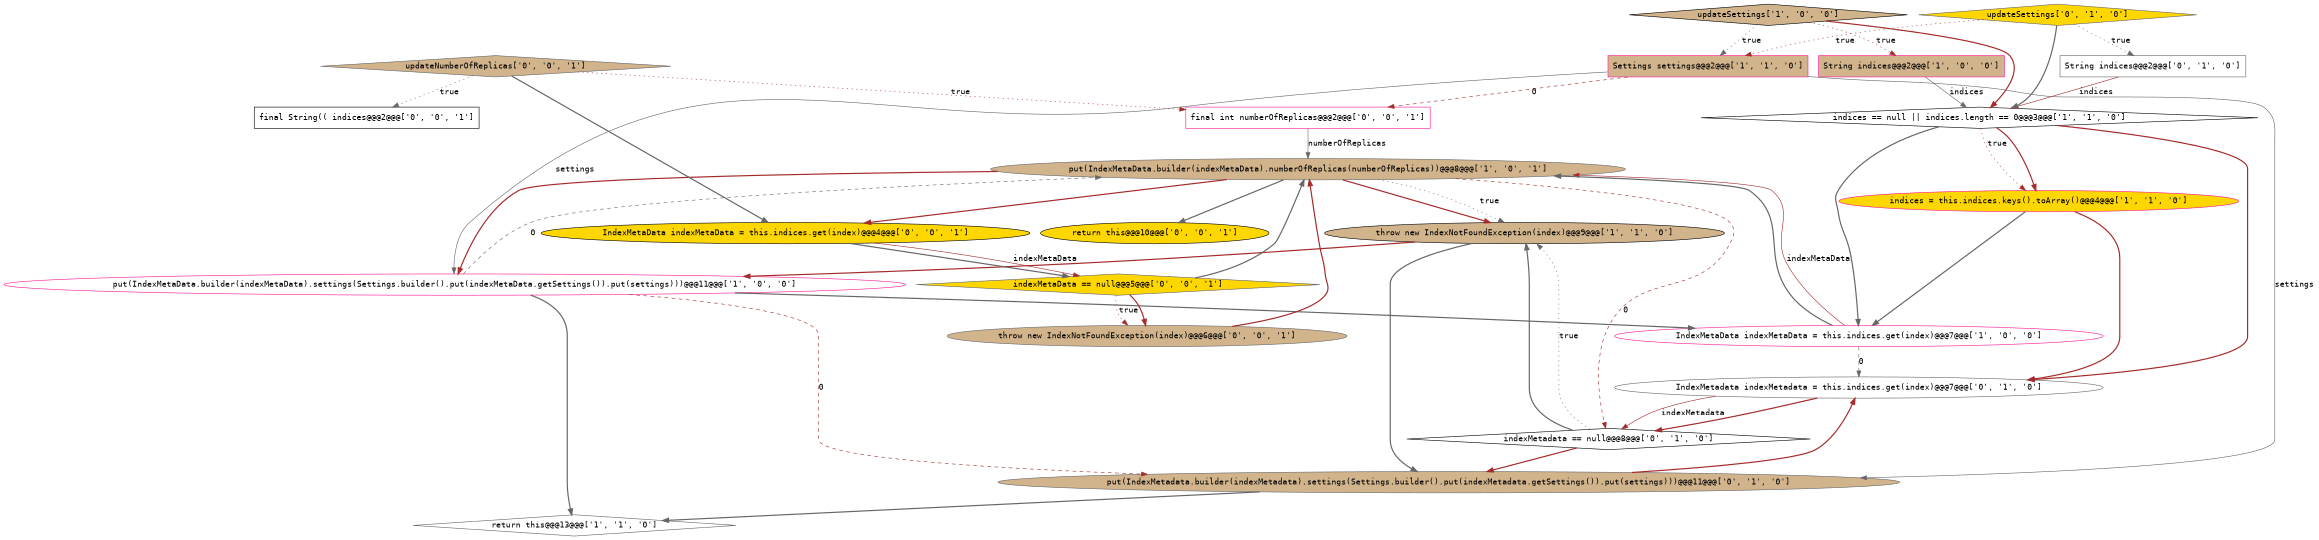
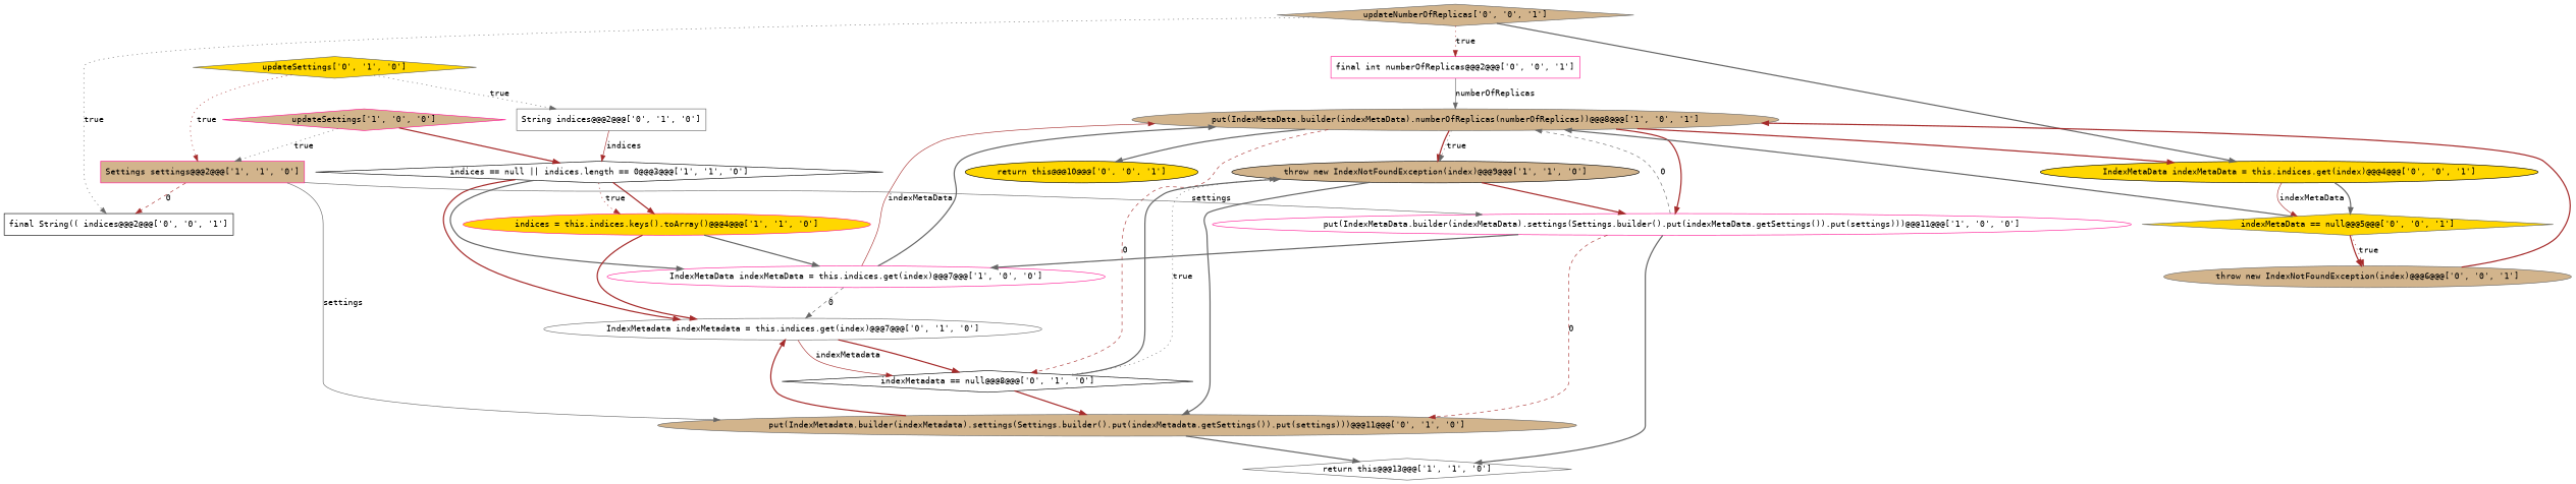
  digraph {
    fontname="DejaVu Sans Mono"
    node [color=gray40 fillcolor=white fontname="DejaVu Sans Mono" shape=ellipse style=filled]
    edge [color=brown fontname="DejaVu Sans Mono" style=bold]
    n1 [fillcolor=tan label="put(IndexMetaData.builder(indexMetaData).numberOfReplicas(numberOfReplicas))@@@8@@@['1', '0', '1']"]
    n2 [color=black fillcolor=tan label="throw new IndexNotFoundException(index)@@@9@@@['1', '1', '0']"]
    n3 [color=black fillcolor=gold label="return this@@@10@@@['0', '0', '1']"]
    n4 [color=black label="indexMetadata == null@@@8@@@['0', '1', '0']" shape=diamond]
    n5 [color=black fillcolor=gold label="IndexMetaData indexMetaData = this.indices.get(index)@@@4@@@['0', '0', '1']"]
    n6 [color=deeppink label="put(IndexMetaData.builder(indexMetaData).settings(Settings.builder().put(indexMetaData.getSettings()).put(settings)))@@@11@@@['1', '0', '0']"]
    n7 [fillcolor=tan label="put(IndexMetadata.builder(indexMetadata).settings(Settings.builder().put(indexMetadata.getSettings()).put(settings)))@@@11@@@['0', '1', '0']"]
    n8 [fillcolor=gold label="indexMetaData == null@@@5@@@['0', '0', '1']" shape=diamond]
    n9 [label="return this@@@13@@@['1', '1', '0']" shape=diamond]
    n10 [color=deeppink label="IndexMetaData indexMetaData = this.indices.get(index)@@@7@@@['1', '0', '0']"]
-   n11 [color=deeppink fillcolor=tan label="String indices@@@2@@@['1', '0', '0']" shape=box]
    n12 [color=black label="indices == null || indices.length == 0@@@3@@@['1', '1', '0']" shape=diamond]
    n13 [label="IndexMetadata indexMetadata = this.indices.get(index)@@@7@@@['0', '1', '0']"]
    n14 [color=deeppink fillcolor=gold label="indices = this.indices.keys().toArray()@@@4@@@['1', '1', '0']"]
    n15 [color=black label="final String(( indices@@@2@@@['0', '0', '1']" shape=box]
    n16 [color=deeppink fillcolor=tan label="Settings settings@@@2@@@['1', '1', '0']" shape=box]
    n17 [fillcolor=tan label="updateNumberOfReplicas['0', '0', '1']" shape=diamond]
    n18 [color=deeppink label="final int numberOfReplicas@@@2@@@['0', '0', '1']" shape=box]
    n19 [label="String indices@@@2@@@['0', '1', '0']" shape=box]
    n20 [fillcolor=tan label="throw new IndexNotFoundException(index)@@@6@@@['0', '0', '1']"]
    n21 [fillcolor=gold label="updateSettings['0', '1', '0']" shape=diamond]
-   n22 [color=black fillcolor=tan label="updateSettings['1', '0', '0']" shape=diamond]
+   n22 [color=deeppink fillcolor=tan label="updateSettings['1', '0', '0']" shape=diamond]
    n1 -> n2
    n1 -> n2 [color=gray40 label=true style=dotted]
    n1 -> n3 [color=gray40]
    n1 -> n4 [label=0 style=dashed]
    n1 -> n5
    n1 -> n6
    n2 -> n6
    n2 -> n7 [color=gray40]
    n4 -> n2 [color=gray40]
    n4 -> n2 [color=gray40 label=true style=dotted]
    n4 -> n7
    n5 -> n8 [color=gray40]
    n5 -> n8 [label=indexMetaData style=solid]
    n6 -> n1 [color=gray40 label=0 style=dashed]
    n6 -> n7 [label=0 style=dashed]
    n6 -> n9 [color=gray40]
    n6 -> n10 [color=gray40]
    n7 -> n9 [color=gray40]
    n7 -> n13
    n8 -> n1 [color=gray40]
    n8 -> n20 [label=true style=dotted]
    n8 -> n20
    n10 -> n1 [label=indexMetaData style=solid]
    n10 -> n1 [color=gray40]
    n10 -> n13 [color=gray40 label=0 style=dashed]
-   n11 -> n12 [color=gray40 label=indices style=solid]
    n12 -> n10 [color=gray40]
    n12 -> n13
    n12 -> n14
    n12 -> n14 [label=true style=dotted]
    n13 -> n4
    n13 -> n4 [label=indexMetadata style=solid]
    n14 -> n10 [color=gray40]
    n14 -> n13
    n16 -> n6 [color=gray40 label=settings style=solid]
    n16 -> n7 [color=gray40 label=settings style=solid]
-   n16 -> n18 [label=0 style=dashed]
+   n16 -> n15 [label=0 style=dashed]
    n17 -> n5 [color=gray40]
    n17 -> n15 [color=gray40 label=true style=dotted]
    n17 -> n18 [label=true style=dotted]
    n18 -> n1 [color=gray40 label=numberOfReplicas style=solid]
    n19 -> n12 [label=indices style=solid]
    n20 -> n1
-   n21 -> n12 [color=gray40]
    n21 -> n16 [label=true style=dotted]
    n21 -> n19 [color=gray40 label=true style=dotted]
-   n22 -> n11 [label=true style=dotted]
    n22 -> n12
    n22 -> n16 [color=gray40 label=true style=dotted]
  }
